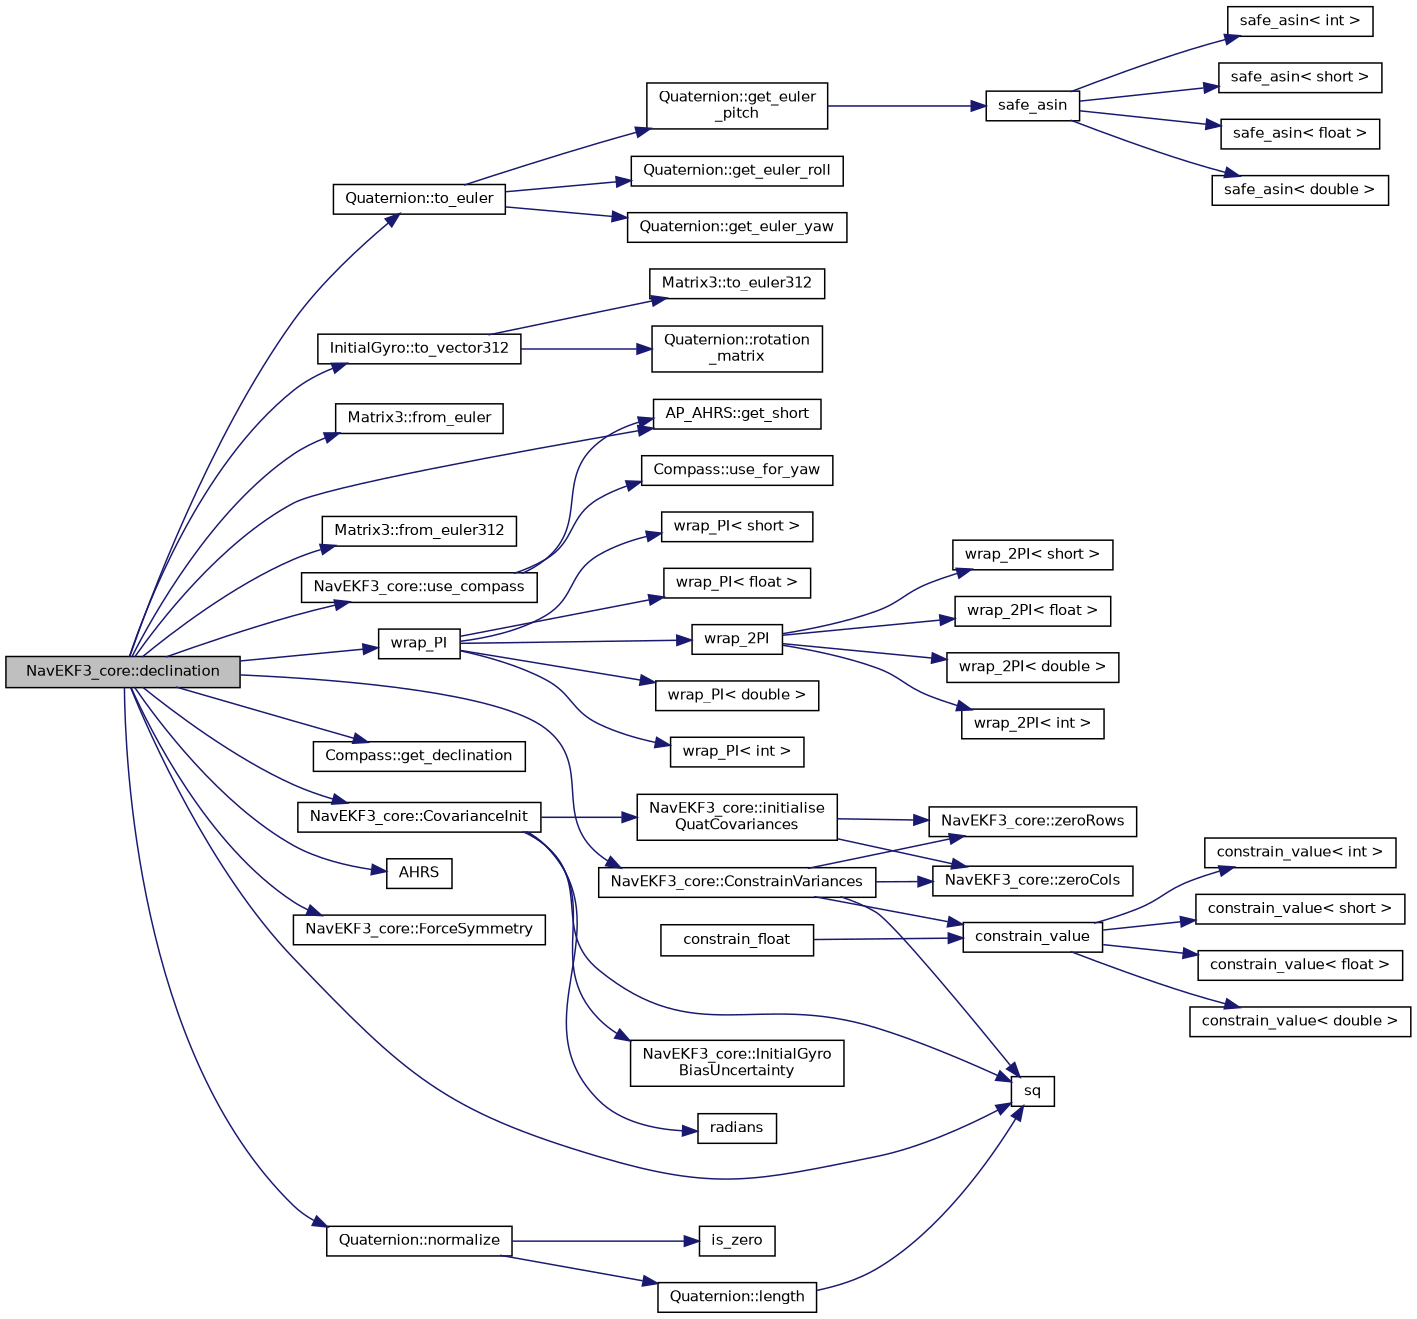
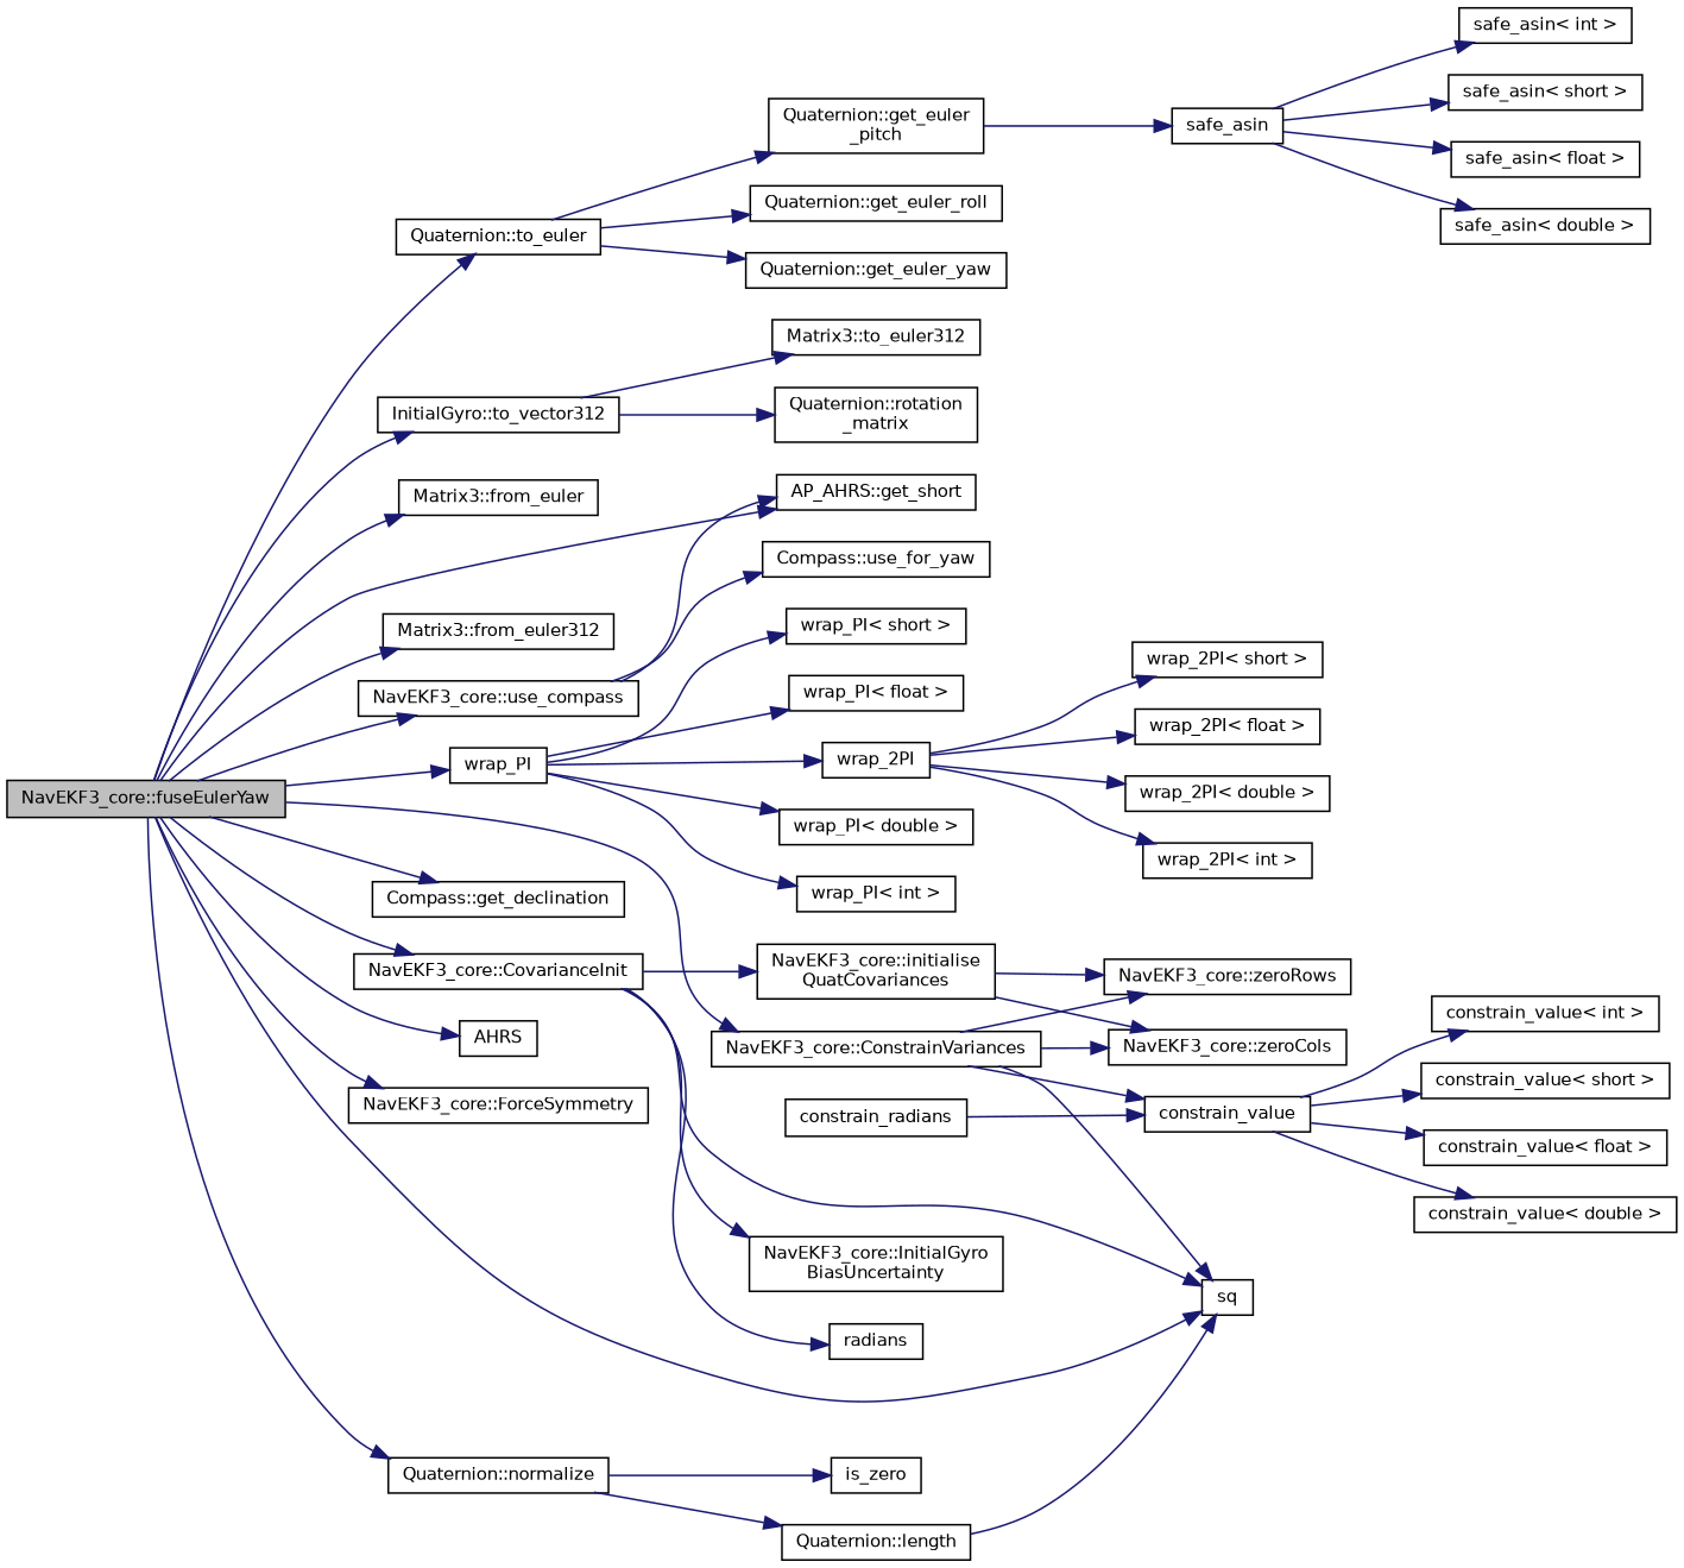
  digraph {
    rankdir=LR
    node [color=black fillcolor=white fontname=Helvetica fontsize=10 shape=record style=filled]
    edge [color=midnightblue fontname=Helvetica fontsize=10 labelfontname=Helvetica labelfontsize=10 style=solid]
-   n1 [fillcolor=grey75 fontcolor=black height=0.2 label="NavEKF3_core::declination" width=0.4]
+   n1 [fillcolor=grey75 fontcolor=black height=0.2 label="NavEKF3_core::fuseEulerYaw" width=0.4]
    n2 [height=0.2 label=sq width=0.4]
    n3 [height=0.2 label="Quaternion::to_euler" width=0.4]
    n4 [height=0.2 label="Matrix3::from_euler" width=0.4]
    n5 [height=0.2 label="InitialGyro::to_vector312" width=0.4]
    n6 [height=0.2 label="Matrix3::from_euler312" width=0.4]
    n7 [height=0.2 label="NavEKF3_core::use_compass" width=0.4]
    n8 [height=0.2 label="AP_AHRS::get_short" width=0.4]
    n9 [height=0.2 label=wrap_PI width=0.4]
    n10 [height=0.2 label="Compass::get_declination" width=0.4]
    n11 [height=0.2 label="NavEKF3_core::CovarianceInit" width=0.4]
    n12 [height=0.2 label=AHRS width=0.4]
    n13 [height=0.2 label="NavEKF3_core::ForceSymmetry" width=0.4]
    n14 [height=0.2 label="NavEKF3_core::ConstrainVariances" width=0.4]
    n15 [height=0.2 label="Quaternion::normalize" width=0.4]
    n16 [height=0.2 label="Quaternion::get_euler_roll" width=0.4]
    n17 [height=0.2 label="Quaternion::get_euler\l_pitch" width=0.4]
    n18 [height=0.2 label="Quaternion::get_euler_yaw" width=0.4]
    n19 [height=0.2 label="Quaternion::rotation\l_matrix" width=0.4]
    n20 [height=0.2 label="Matrix3::to_euler312" width=0.4]
    n21 [height=0.2 label="Compass::use_for_yaw" width=0.4]
    n22 [height=0.2 label=wrap_2PI width=0.4]
    n23 [height=0.2 label="wrap_PI\< int \>" width=0.4]
    n24 [height=0.2 label="wrap_PI\< short \>" width=0.4]
    n25 [height=0.2 label="wrap_PI\< float \>" width=0.4]
    n26 [height=0.2 label="wrap_PI\< double \>" width=0.4]
    n27 [height=0.2 label="NavEKF3_core::initialise\lQuatCovariances" width=0.4]
    n28 [height=0.2 label=radians width=0.4]
    n29 [height=0.2 label="NavEKF3_core::InitialGyro\lBiasUncertainty" width=0.4]
    n30 [height=0.2 label="NavEKF3_core::zeroRows" width=0.4]
    n31 [height=0.2 label="NavEKF3_core::zeroCols" width=0.4]
    n32 [height=0.2 label=constrain_value width=0.4]
    n33 [height=0.2 label="Quaternion::length" width=0.4]
    n34 [height=0.2 label=is_zero width=0.4]
    n35 [height=0.2 label=safe_asin width=0.4]
    n36 [height=0.2 label="safe_asin\< int \>" width=0.4]
    n37 [height=0.2 label="safe_asin\< short \>" width=0.4]
    n38 [height=0.2 label="safe_asin\< float \>" width=0.4]
    n39 [height=0.2 label="safe_asin\< double \>" width=0.4]
    n40 [height=0.2 label="wrap_2PI\< int \>" width=0.4]
    n41 [height=0.2 label="wrap_2PI\< short \>" width=0.4]
    n42 [height=0.2 label="wrap_2PI\< float \>" width=0.4]
    n43 [height=0.2 label="wrap_2PI\< double \>" width=0.4]
-   n44 [height=0.2 label=constrain_float width=0.4]
+   n44 [height=0.2 label=constrain_radians width=0.4]
    n45 [height=0.2 label="constrain_value\< int \>" width=0.4]
    n46 [height=0.2 label="constrain_value\< short \>" width=0.4]
    n47 [height=0.2 label="constrain_value\< float \>" width=0.4]
    n48 [height=0.2 label="constrain_value\< double \>" width=0.4]
    n1 -> n2
    n1 -> n3
    n1 -> n4
    n1 -> n5
    n1 -> n6
    n1 -> n7
    n1 -> n8
    n1 -> n9
    n1 -> n10
    n1 -> n11
    n1 -> n12
    n1 -> n13
    n1 -> n14
    n1 -> n15
    n3 -> n16
    n3 -> n17
    n3 -> n18
    n5 -> n19
    n5 -> n20
    n7 -> n8
    n7 -> n21
    n9 -> n22
    n9 -> n23
    n9 -> n24
    n9 -> n25
    n9 -> n26
    n11 -> n2
    n11 -> n27
    n11 -> n28
    n11 -> n29
    n14 -> n2
    n14 -> n30
    n14 -> n31
    n14 -> n32
    n15 -> n33
    n15 -> n34
    n17 -> n35
    n22 -> n40
    n22 -> n41
    n22 -> n42
    n22 -> n43
    n27 -> n30
    n27 -> n31
    n32 -> n45
    n32 -> n46
    n32 -> n47
    n32 -> n48
    n33 -> n2
    n35 -> n36
    n35 -> n37
    n35 -> n38
    n35 -> n39
    n44 -> n32
  }
